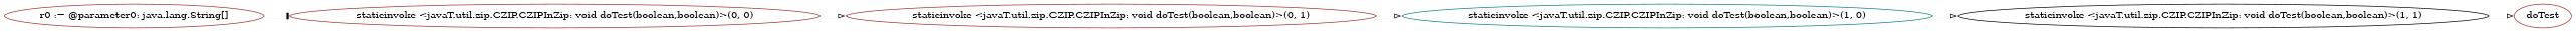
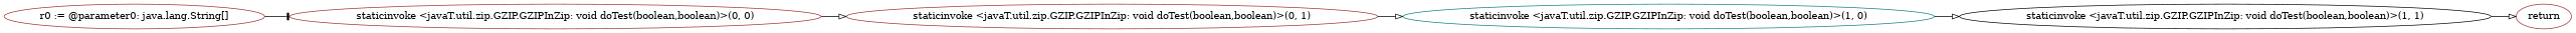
  digraph {
    rankdir=LR
    node [color=brown]
    edge [arrowhead=onormal]
    "r0 := @parameter0: java.lang.String[]"
    "staticinvoke <javaT.util.zip.GZIP.GZIPInZip: void doTest(boolean,boolean)>(0, 0)"
    "staticinvoke <javaT.util.zip.GZIP.GZIPInZip: void doTest(boolean,boolean)>(0, 1)"
    "staticinvoke <javaT.util.zip.GZIP.GZIPInZip: void doTest(boolean,boolean)>(1, 0)" [color=teal]
    "staticinvoke <javaT.util.zip.GZIP.GZIPInZip: void doTest(boolean,boolean)>(1, 1)" [color=black]
-   return [label=doTest]
+   return
    "r0 := @parameter0: java.lang.String[]" -> "staticinvoke <javaT.util.zip.GZIP.GZIPInZip: void doTest(boolean,boolean)>(0, 0)" [arrowhead=tee]
    "staticinvoke <javaT.util.zip.GZIP.GZIPInZip: void doTest(boolean,boolean)>(0, 0)" -> "staticinvoke <javaT.util.zip.GZIP.GZIPInZip: void doTest(boolean,boolean)>(0, 1)"
    "staticinvoke <javaT.util.zip.GZIP.GZIPInZip: void doTest(boolean,boolean)>(0, 1)" -> "staticinvoke <javaT.util.zip.GZIP.GZIPInZip: void doTest(boolean,boolean)>(1, 0)"
    "staticinvoke <javaT.util.zip.GZIP.GZIPInZip: void doTest(boolean,boolean)>(1, 0)" -> "staticinvoke <javaT.util.zip.GZIP.GZIPInZip: void doTest(boolean,boolean)>(1, 1)"
    "staticinvoke <javaT.util.zip.GZIP.GZIPInZip: void doTest(boolean,boolean)>(1, 1)" -> return
  }
